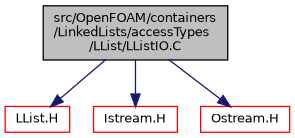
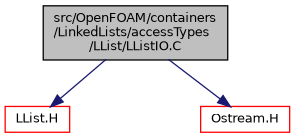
  digraph {
    node [color=red fontname=Helvetica fontsize=10 shape=record]
    edge [color=midnightblue fontname=Helvetica fontsize=10 labelfontname=Helvetica labelfontsize=10 style=solid]
    n1 [color=black fillcolor=grey75 fontcolor=black height=0.2 label="src/OpenFOAM/containers\l/LinkedLists/accessTypes\l/LList/LListIO.C" style=filled width=0.4]
    n2 [height=0.2 label="LList.H" width=0.4]
-   n3 [height=0.2 label="Istream.H" width=0.4]
    n4 [height=0.2 label="Ostream.H" width=0.4]
    n1 -> n2
-   n1 -> n3
    n1 -> n4
  }
